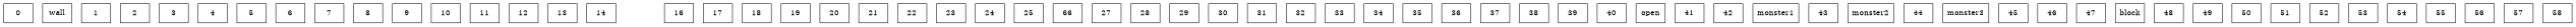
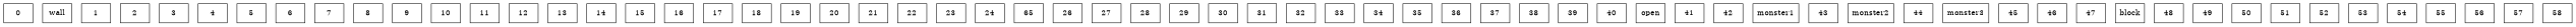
  graph {
    node [shape=box]
    0
    wall
    1
    2
    3
    4
    5
    6
    7
    8
    9
    10
    11
    12
    13
    14
+   15
    16
    17
    18
    19
    20
    21
    22
    23
    24
-   25
-   26 [label=66]
+   25 [label=65]
+   26
    27
    28
    29
    30
    31
    32
    33
    34
    35
    36
    37
    38
    39
    40
    open
    41
    42
    monster1
    43
    monster2
    44
    monster3
    45
    46
    47
    block
    48
    49
    50
    51
    52
    53
    54
    55
    56
    57
    58
  }
